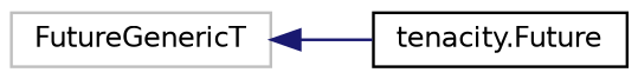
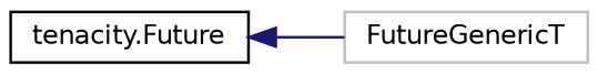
  digraph {
    rankdir=LR
    node [fillcolor=white fontname=Helvetica fontsize=10 shape=record style=filled]
    n1 [color=grey75 height=0.2 label=FutureGenericT width=0.4]
    n2 [color=black height=0.2 label="tenacity.Future" width=0.4]
-   n1 -> n2 [color=midnightblue dir=back fontname=Helvetica fontsize=10 labelfontname=Helvetica labelfontsize=10 style=solid]
+   n2 -> n1 [color=midnightblue dir=back fontname=Helvetica fontsize=10 labelfontname=Helvetica labelfontsize=10 style=solid]
  }
